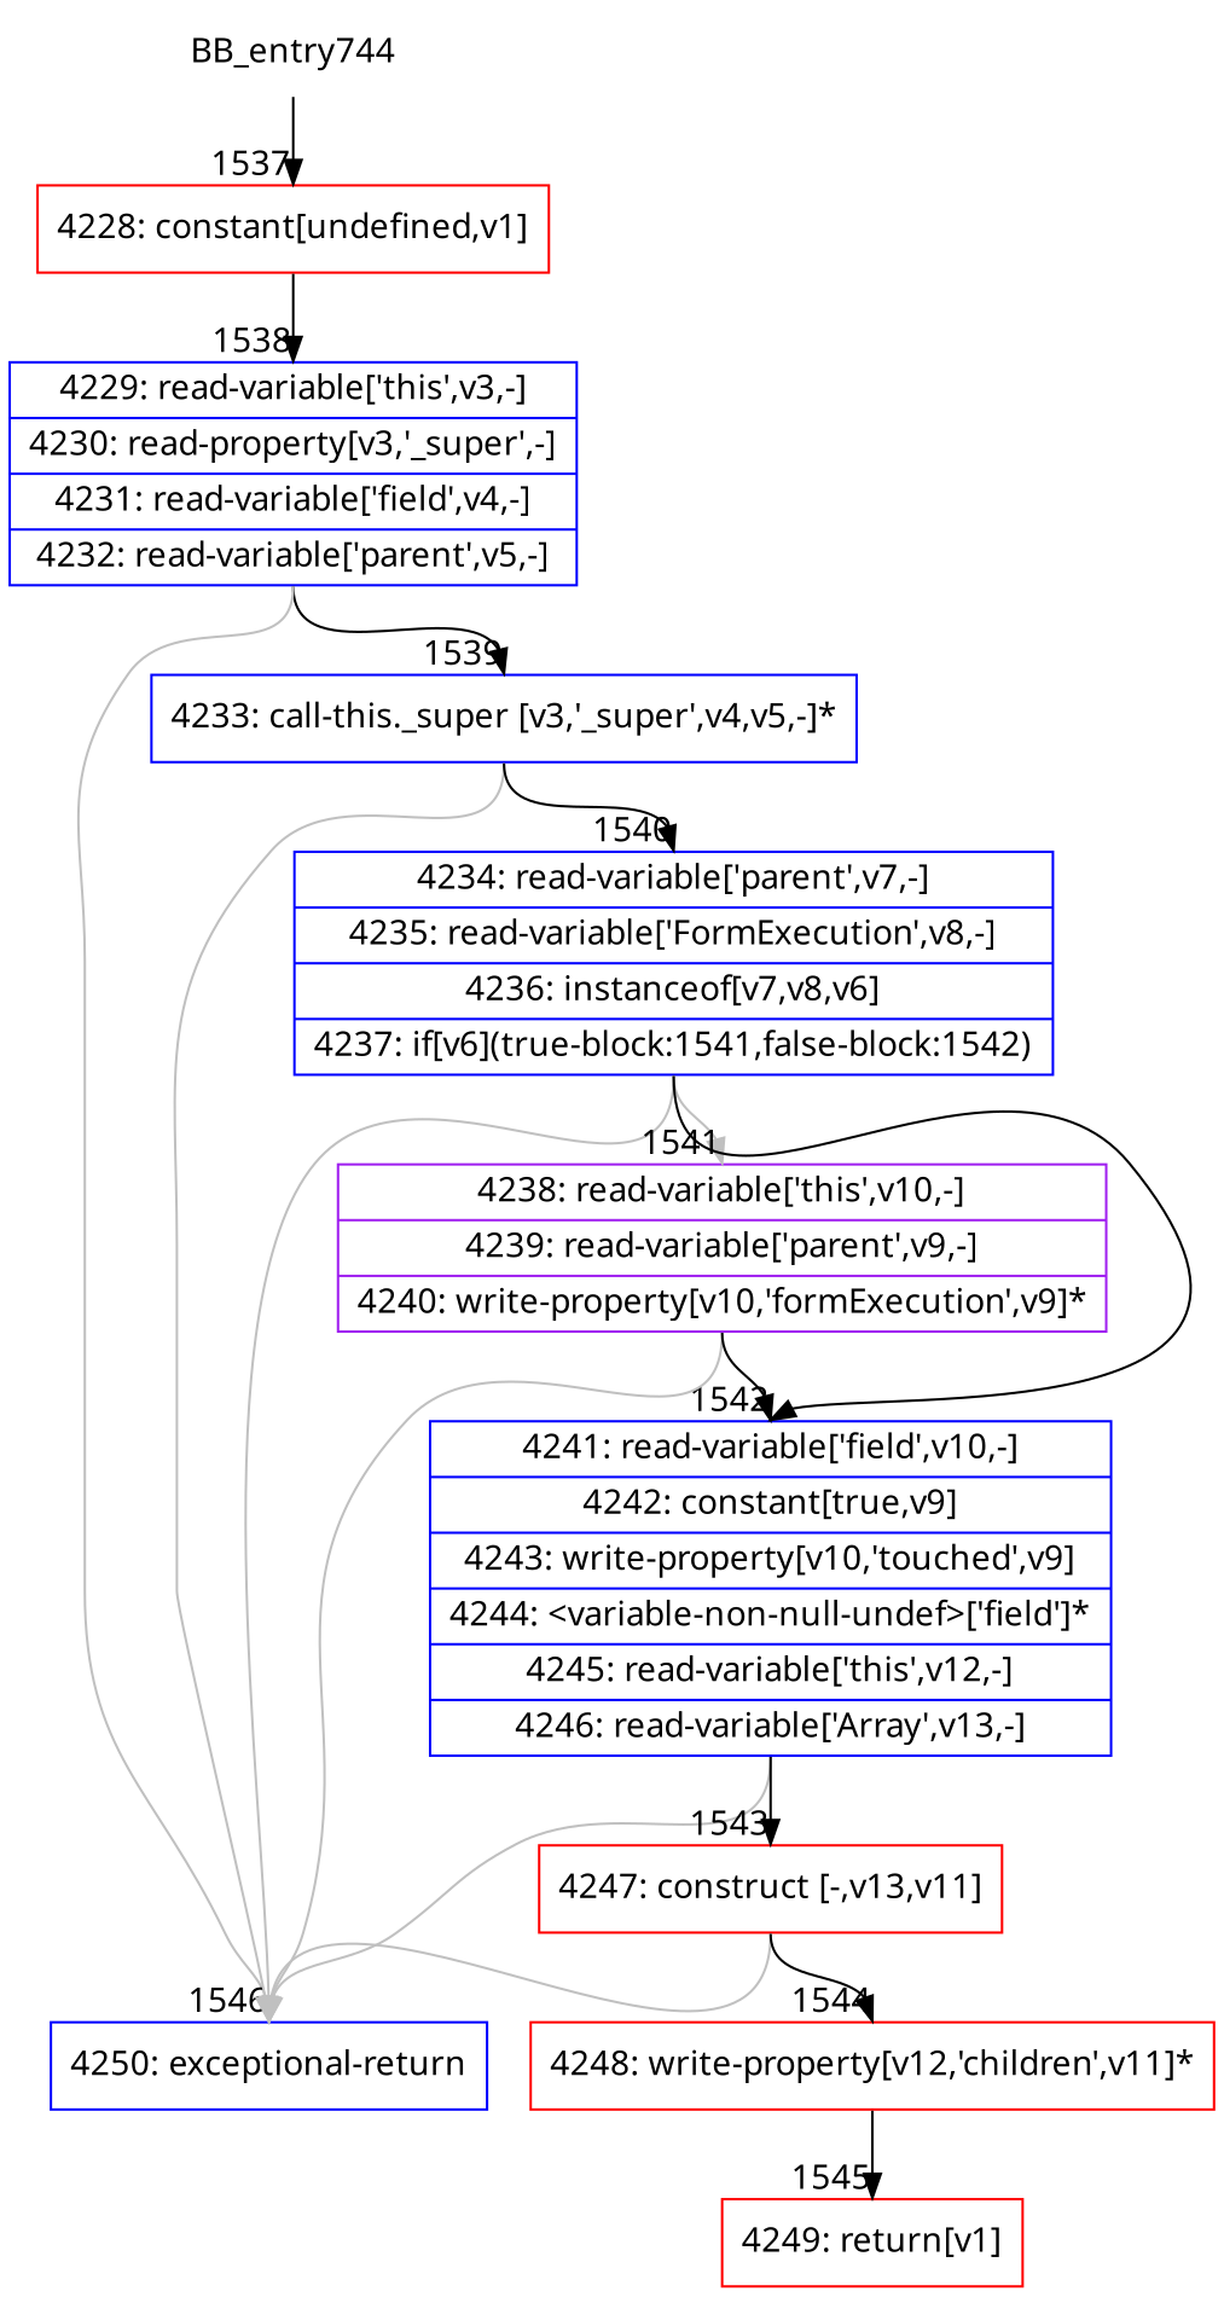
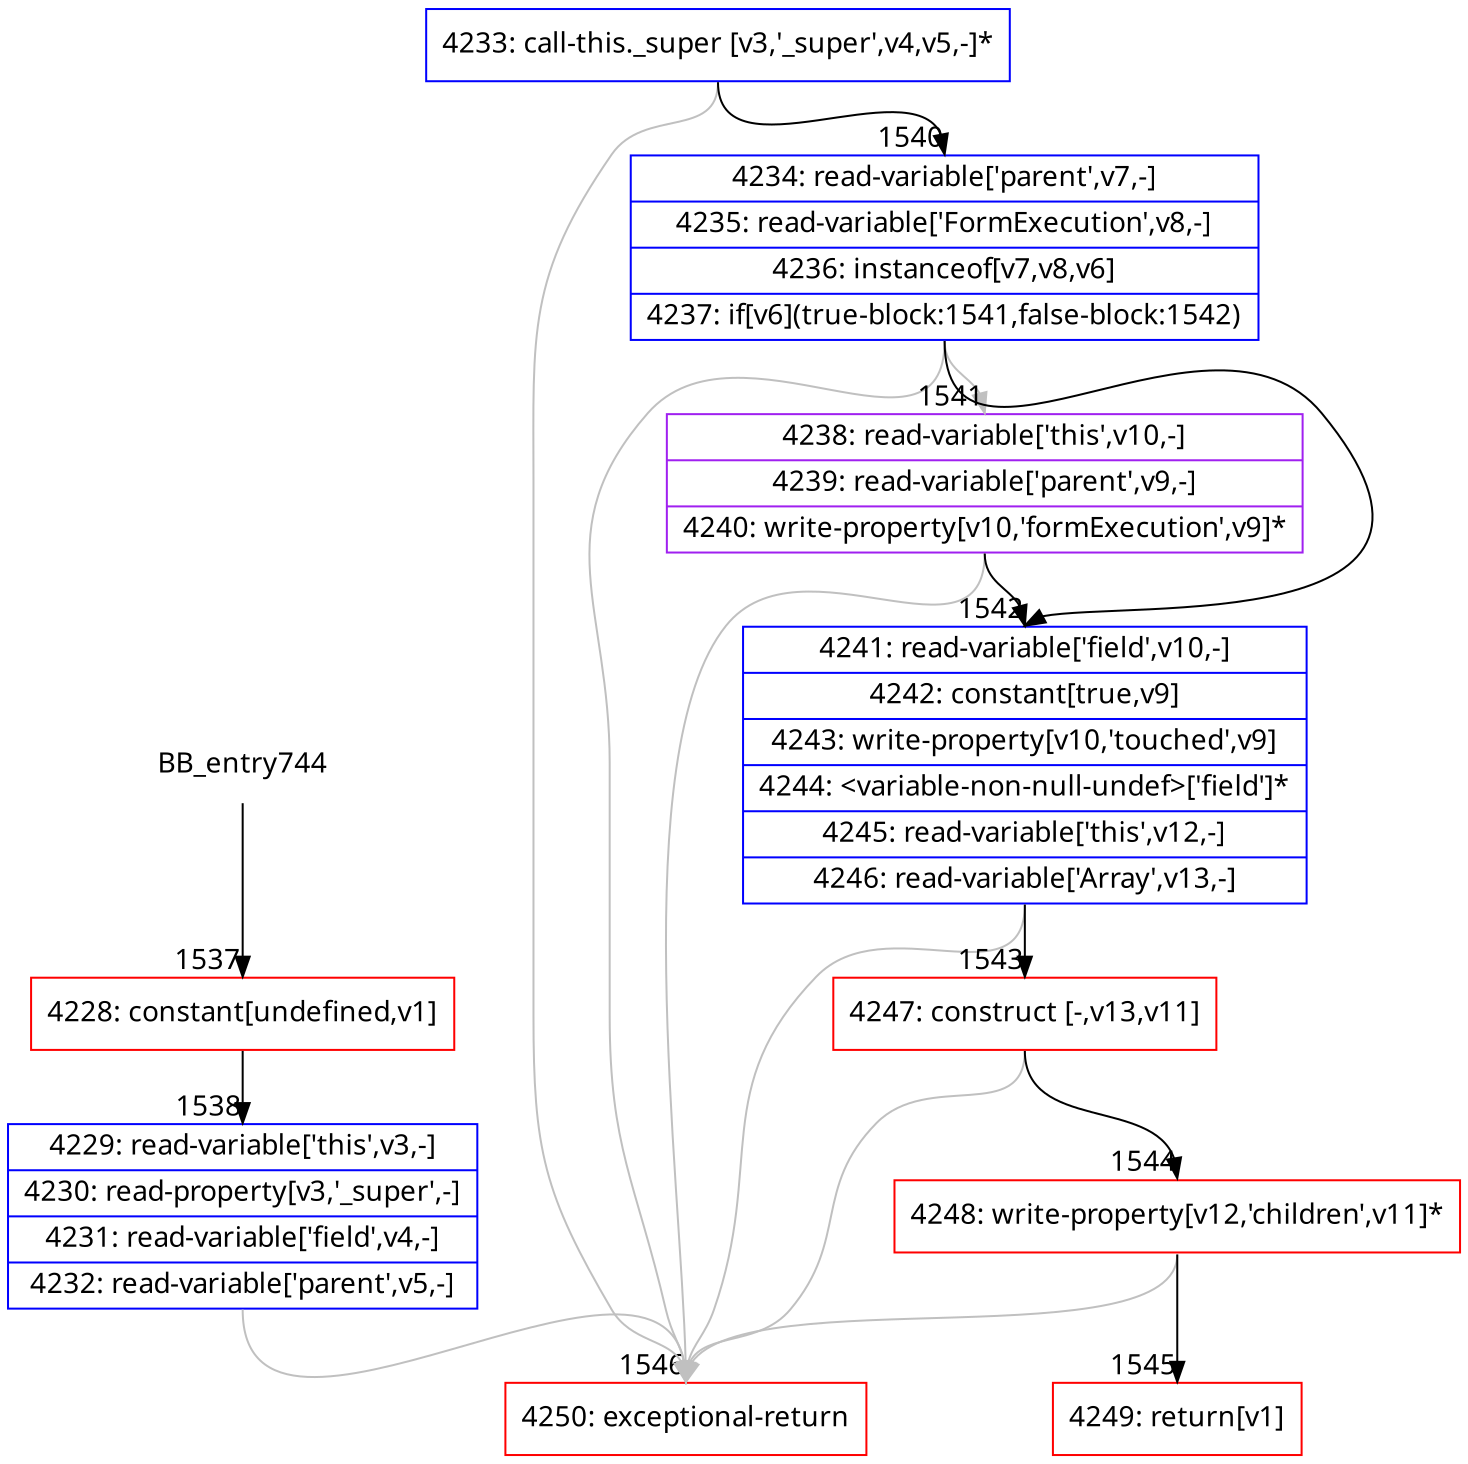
  digraph {
    fontname="Noto Sans"
    rankdir=TD
    node [color=red fontname="Noto Sans" shape=record]
    edge [fontname="Noto Sans" headport=n tailport=s]
    n1 [label=BB_entry744 shape=none]
    n2 [label="{4228: constant[undefined,v1]}"]
    n3 [color=blue label="{4229: read-variable['this',v3,-]|4230: read-property[v3,'_super',-]|4231: read-variable['field',v4,-]|4232: read-variable['parent',v5,-]}"]
    n4 [color=blue label="{4233: call-this._super [v3,'_super',v4,v5,-]*}"]
-   n5 [color=blue label="{4250: exceptional-return}"]
+   n5 [label="{4250: exceptional-return}"]
    n6 [color=blue label="{4234: read-variable['parent',v7,-]|4235: read-variable['FormExecution',v8,-]|4236: instanceof[v7,v8,v6]|4237: if[v6](true-block:1541,false-block:1542)}"]
    n7 [color=purple label="{4238: read-variable['this',v10,-]|4239: read-variable['parent',v9,-]|4240: write-property[v10,'formExecution',v9]*}"]
    n8 [color=blue label="{4241: read-variable['field',v10,-]|4242: constant[true,v9]|4243: write-property[v10,'touched',v9]|4244: \<variable-non-null-undef\>['field']*|4245: read-variable['this',v12,-]|4246: read-variable['Array',v13,-]}"]
    n9 [label="{4247: construct [-,v13,v11]}"]
    n10 [label="{4248: write-property[v12,'children',v11]*}"]
    n11 [label="{4249: return[v1]}"]
    n1 -> n2 [headlabel="    1537"]
    n2 -> n3 [headlabel="      1538"]
-   n3 -> n4 [headlabel="      1539"]
    n3 -> n5 [color=gray headlabel="      1546"]
    n4 -> n5 [color=gray]
    n4 -> n6 [headlabel="      1540"]
    n6 -> n5 [color=gray]
    n6 -> n7 [color=gray headlabel="      1541"]
    n6 -> n8 [headlabel="      1542"]
    n7 -> n5 [color=gray]
    n7 -> n8
    n8 -> n5 [color=gray]
    n8 -> n9 [headlabel="      1543"]
    n9 -> n5 [color=gray]
    n9 -> n10 [headlabel="      1544"]
+   n10 -> n5 [color=gray]
    n10 -> n11 [headlabel="      1545"]
  }
